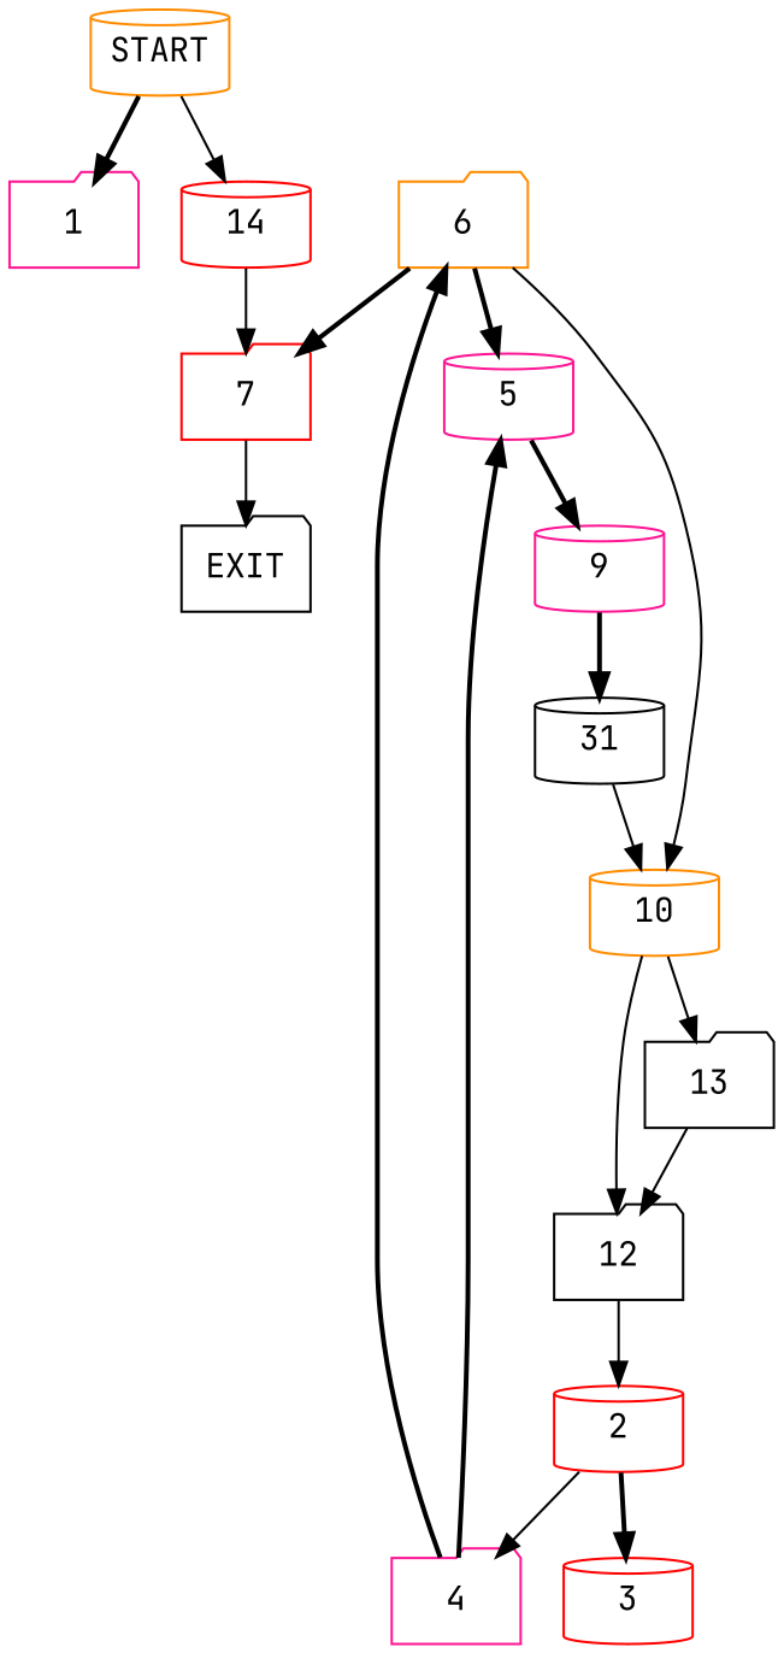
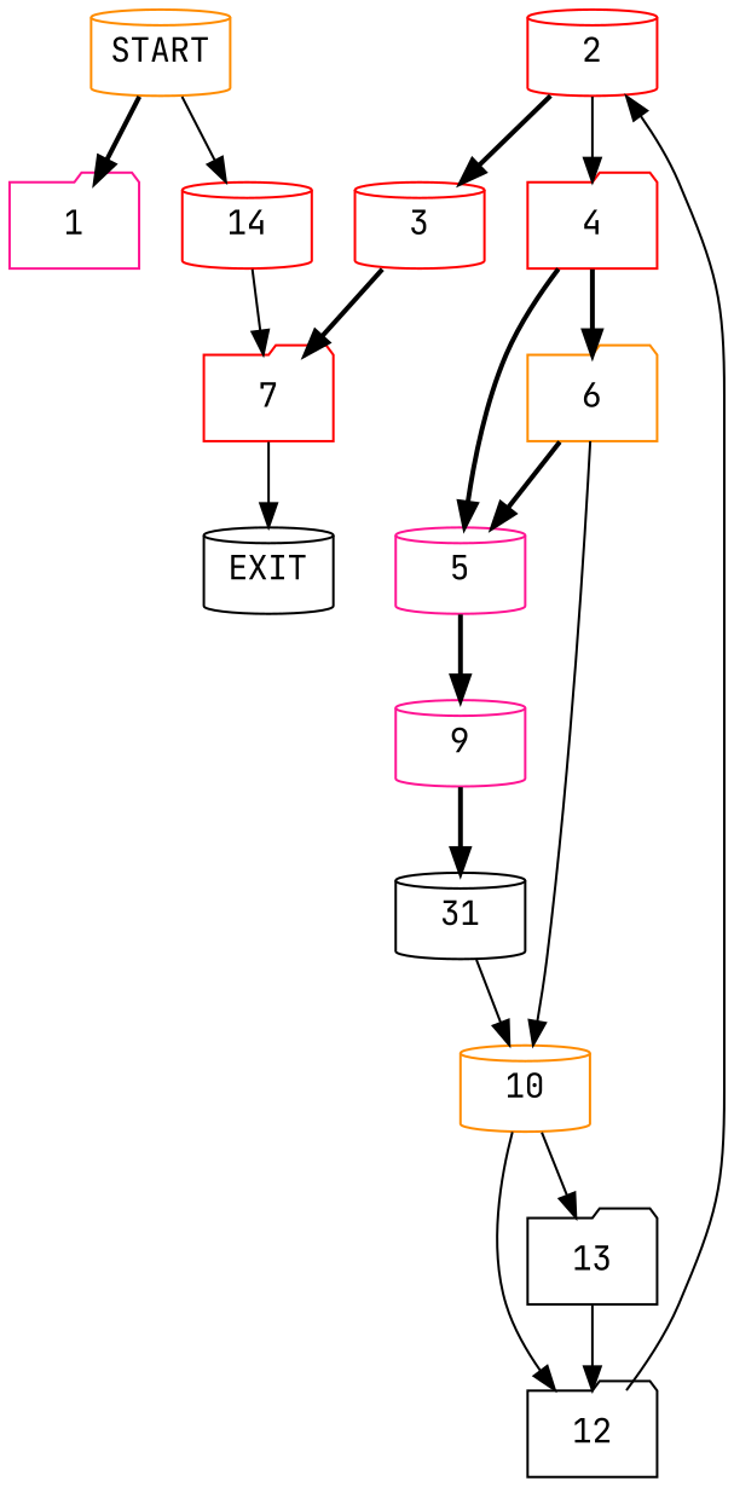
  digraph {
    fontname="JetBrains Mono"
    node [color=deeppink fontname="JetBrains Mono" shape=cylinder]
    edge [fontname="JetBrains Mono" style=solid]
    n1 [color=darkorange label=START]
    1 [shape=folder]
    14 [color=red]
    7 [color=red shape=folder]
-   n5 [color=black label=EXIT shape=folder]
+   n5 [color=black label=EXIT]
    2 [color=red]
    3 [color=red]
-   4 [shape=folder]
+   4 [color=red shape=folder]
    5
    6 [color=darkorange shape=folder]
    9
    10 [color=darkorange]
    n13 [color=black label=31]
    12 [color=black shape=folder]
    13 [color=black shape=folder]
    n1 -> 1 [style=bold]
    n1 -> 14
    14 -> 7
    7 -> n5
    2 -> 3 [style=bold]
    2 -> 4
-   6 -> 7 [style=bold]
+   3 -> 7 [style=bold]
    4 -> 5 [style=bold]
    4 -> 6 [style=bold]
    5 -> 9 [style=bold]
    6 -> 5 [style=bold]
    6 -> 10
    9 -> n13 [style=bold]
    10 -> 12
    10 -> 13
    n13 -> 10
    12 -> 2
    13 -> 12
  }
